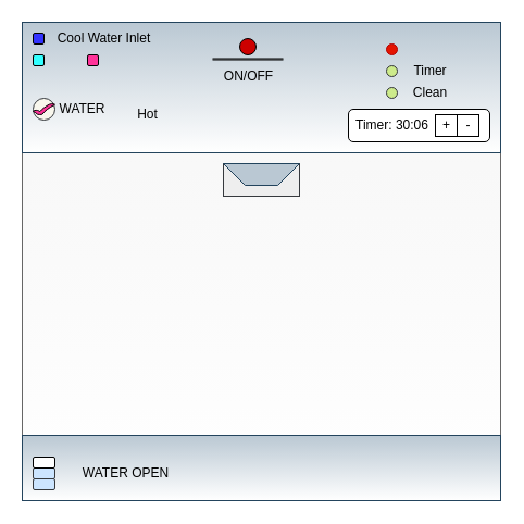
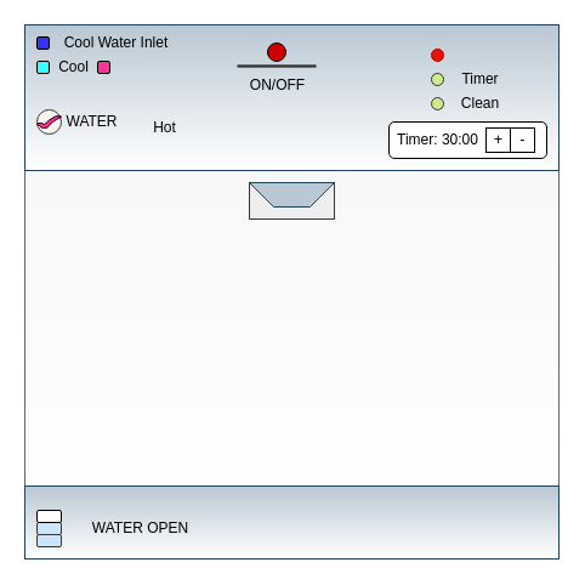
  <mxCell id="0" />
  <mxCell id="1" parent="0" />
  <mxCell id="2" value="" style="whiteSpace=wrap;html=1;aspect=fixed;fillColor=#f5f5f5;strokeColor=#666666;fontColor=#333333;gradientColor=#ffffff;" vertex="1" parent="1"><mxGeometry x="20" y="20" width="440" height="440" as="geometry" /></mxCell>
  <mxCell id="3" value="" style="rounded=0;whiteSpace=wrap;html=1;fillColor=#bac8d3;strokeColor=#23445d;gradientColor=#ffffff;" vertex="1" parent="1"><mxGeometry x="20" y="20" width="440" height="120" as="geometry" /></mxCell>
  <mxCell id="4" value="" style="rounded=0;whiteSpace=wrap;html=1;fillColor=#bac8d3;strokeColor=#23445d;gradientColor=#ffffff;" vertex="1" parent="1"><mxGeometry x="20" y="400" width="440" height="60" as="geometry" /></mxCell>
  <mxCell id="5" value="" style="rounded=0;whiteSpace=wrap;html=1;fillColor=#eeeeee;strokeColor=#36393d;" vertex="1" parent="1"><mxGeometry x="205" y="150" width="70" height="30" as="geometry" /></mxCell>
  <mxCell id="6" value="" style="shape=trapezoid;perimeter=trapezoidPerimeter;whiteSpace=wrap;html=1;fixedSize=1;rotation=-180;fillColor=#bac8d3;strokeColor=#23445d;" vertex="1" parent="1"><mxGeometry x="205" y="150" width="70" height="20" as="geometry" /></mxCell>
  <mxCell id="7" value="" style="rounded=1;whiteSpace=wrap;html=1;gradientColor=#ffffff;" vertex="1" parent="1"><mxGeometry x="320" y="100" width="130" height="30" as="geometry" /></mxCell>
- <mxCell id="8" value="Timer: 30:06" style="text;html=1;align=center;verticalAlign=middle;resizable=0;points=[];autosize=1;" vertex="1" parent="1"><mxGeometry x="320" y="105" width="80" height="20" as="geometry" /></mxCell>
+ <mxCell id="8" value="Timer: 30:00" style="text;html=1;align=center;verticalAlign=middle;resizable=0;points=[];autosize=1;" vertex="1" parent="1"><mxGeometry x="320" y="105" width="80" height="20" as="geometry" /></mxCell>
  <mxCell id="9" value="" style="rounded=0;whiteSpace=wrap;html=1;gradientColor=#ffffff;" vertex="1" parent="1"><mxGeometry x="400" y="105" width="20" height="20" as="geometry" /></mxCell>
  <mxCell id="10" value="" style="rounded=0;whiteSpace=wrap;html=1;gradientColor=#ffffff;" vertex="1" parent="1"><mxGeometry x="420" y="105" width="20" height="20" as="geometry" /></mxCell>
  <mxCell id="11" value="+" style="text;html=1;align=center;verticalAlign=middle;resizable=0;points=[];autosize=1;" vertex="1" parent="1"><mxGeometry x="400" y="105" width="20" height="20" as="geometry" /></mxCell>
  <mxCell id="12" value="-" style="text;html=1;align=center;verticalAlign=middle;resizable=0;points=[];autosize=1;" vertex="1" parent="1"><mxGeometry x="420" y="105" width="20" height="20" as="geometry" /></mxCell>
  <mxCell id="13" value="" style="ellipse;whiteSpace=wrap;html=1;aspect=fixed;fillColor=#e51400;strokeColor=#B20000;fontColor=#ffffff;" vertex="1" parent="1"><mxGeometry x="355" y="40" width="10" height="10" as="geometry" /></mxCell>
  <mxCell id="14" value="" style="ellipse;whiteSpace=wrap;html=1;aspect=fixed;fillColor=#cdeb8b;strokeColor=#36393d;" vertex="1" parent="1"><mxGeometry x="355" y="60" width="10" height="10" as="geometry" /></mxCell>
  <mxCell id="15" value="" style="ellipse;whiteSpace=wrap;html=1;aspect=fixed;fillColor=#cdeb8b;strokeColor=#36393d;" vertex="1" parent="1"><mxGeometry x="355" y="80" width="10" height="10" as="geometry" /></mxCell>
  <mxCell id="16" value="Timer" style="text;html=1;align=center;verticalAlign=middle;resizable=0;points=[];autosize=1;" vertex="1" parent="1"><mxGeometry x="375" y="55" width="40" height="20" as="geometry" /></mxCell>
  <mxCell id="17" value="Clean&lt;br&gt;" style="text;html=1;align=center;verticalAlign=middle;resizable=0;points=[];autosize=1;" vertex="1" parent="1"><mxGeometry x="370" y="75" width="50" height="20" as="geometry" /></mxCell>
  <mxCell id="18" value="" style="rounded=1;whiteSpace=wrap;html=1;fillColor=#3333FF;" vertex="1" parent="1"><mxGeometry x="30" y="30" width="10" height="10" as="geometry" /></mxCell>
  <mxCell id="19" value="Cool Water Inlet" style="text;html=1;align=center;verticalAlign=middle;resizable=0;points=[];autosize=1;" vertex="1" parent="1"><mxGeometry x="40" y="25" width="110" height="20" as="geometry" /></mxCell>
  <mxCell id="20" value="" style="rounded=1;whiteSpace=wrap;html=1;gradientColor=none;fillColor=#FF3399;" vertex="1" parent="1"><mxGeometry x="80" y="50" width="10" height="10" as="geometry" /></mxCell>
  <mxCell id="21" value="" style="rounded=1;whiteSpace=wrap;html=1;gradientColor=none;fillColor=#33FFFF;" vertex="1" parent="1"><mxGeometry x="30" y="50" width="10" height="10" as="geometry" /></mxCell>
  <mxCell id="22" value="Hot" style="text;html=1;align=center;verticalAlign=middle;resizable=0;points=[];autosize=1;" vertex="1" parent="1"><mxGeometry x="120" y="95" width="30" height="20" as="geometry" /></mxCell>
+ <mxCell id="23" value="Cool" style="text;html=1;align=center;verticalAlign=middle;resizable=0;points=[];autosize=1;" vertex="1" parent="1"><mxGeometry x="40" y="45" width="40" height="20" as="geometry" /></mxCell>
  <mxCell id="24" value="" style="ellipse;whiteSpace=wrap;html=1;aspect=fixed;fillColor=#f9f7ed;strokeColor=#36393d;" vertex="1" parent="1"><mxGeometry x="30" y="90" width="20" height="20" as="geometry" /></mxCell>
  <mxCell id="25" value="" style="verticalLabelPosition=bottom;verticalAlign=top;html=1;shape=mxgraph.basic.tick;fillColor=#FF3399;gradientColor=none;" vertex="1" parent="1"><mxGeometry x="30" y="95" width="20" height="10" as="geometry" /></mxCell>
  <mxCell id="26" value="WATER" style="text;html=1;align=center;verticalAlign=middle;resizable=0;points=[];autosize=1;" vertex="1" parent="1"><mxGeometry x="50" y="90" width="50" height="20" as="geometry" /></mxCell>
  <mxCell id="27" value="" style="ellipse;whiteSpace=wrap;html=1;aspect=fixed;gradientColor=none;fillColor=#CC0000;" vertex="1" parent="1"><mxGeometry x="220" y="35" width="15" height="15" as="geometry" /></mxCell>
  <mxCell id="28" value="" style="shape=link;html=1;width=1;" edge="1" parent="1"><mxGeometry width="100" relative="1" as="geometry"><mxPoint x="195" y="54" as="sourcePoint" /><mxPoint x="260" y="54" as="targetPoint" /></mxGeometry></mxCell>
  <mxCell id="29" value="ON/OFF" style="text;html=1;align=center;verticalAlign=middle;resizable=0;points=[];autosize=1;" vertex="1" parent="1"><mxGeometry x="197.5" y="60" width="60" height="20" as="geometry" /></mxCell>
  <mxCell id="30" value="" style="rounded=1;whiteSpace=wrap;html=1;fillColor=#cce5ff;strokeColor=#36393d;" vertex="1" parent="1"><mxGeometry x="30" y="440" width="20" height="10" as="geometry" /></mxCell>
  <mxCell id="31" value="" style="rounded=1;whiteSpace=wrap;html=1;fillColor=#cce5ff;strokeColor=#36393d;" vertex="1" parent="1"><mxGeometry x="30" y="430" width="20" height="10" as="geometry" /></mxCell>
  <mxCell id="32" value="" style="rounded=1;whiteSpace=wrap;html=1;" vertex="1" parent="1"><mxGeometry x="30" y="420" width="20" height="10" as="geometry" /></mxCell>
  <mxCell id="33" value="WATER OPEN" style="text;html=1;align=center;verticalAlign=middle;resizable=0;points=[];autosize=1;" vertex="1" parent="1"><mxGeometry x="50" y="425" width="130" height="20" as="geometry" /></mxCell>
